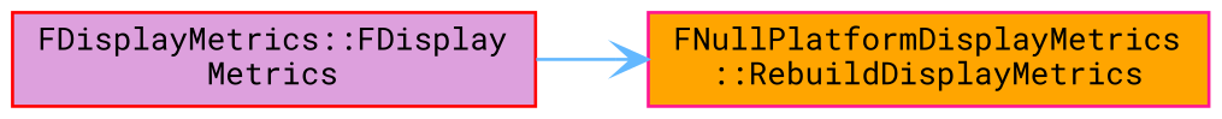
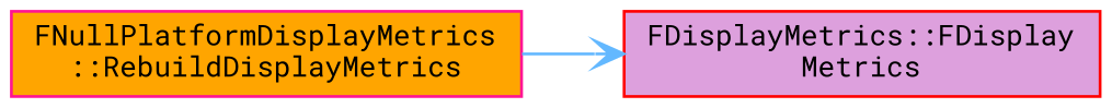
  digraph {
    rankdir=LR
    fontname="Roboto Mono"
    node [fontname="Roboto Mono" fontsize=10 shape=box style=filled]
    n1 [color=deeppink fillcolor=orange fontcolor=black height=0.2 label="FNullPlatformDisplayMetrics\l::RebuildDisplayMetrics" width=0.4]
    n2 [color=red fillcolor=plum height=0.2 label="FDisplayMetrics::FDisplay\lMetrics" width=0.4]
-   n2 -> n1 [color=steelblue1 fontname="Roboto Mono" fontsize=10 labelfontname=Helvetica labelfontsize=10 style=solid arrowhead=vee]
+   n1 -> n2 [color=steelblue1 fontname="Roboto Mono" fontsize=10 labelfontname=Helvetica labelfontsize=10 style=solid arrowhead=vee]
  }
